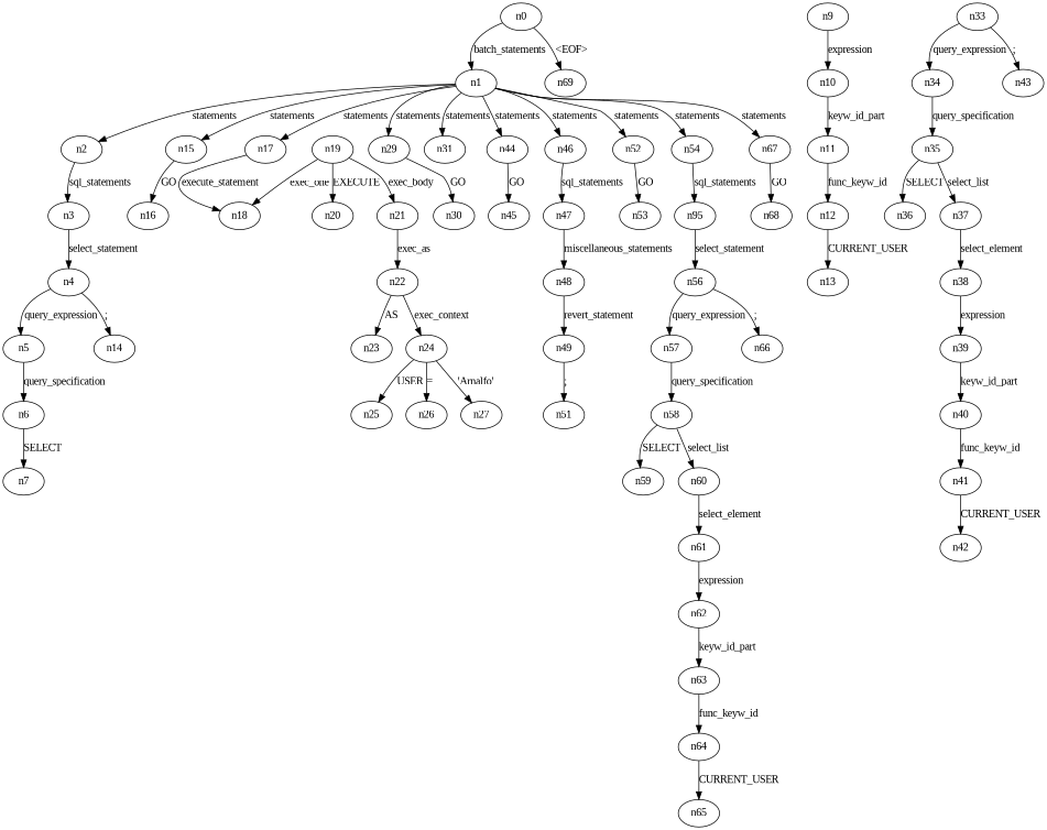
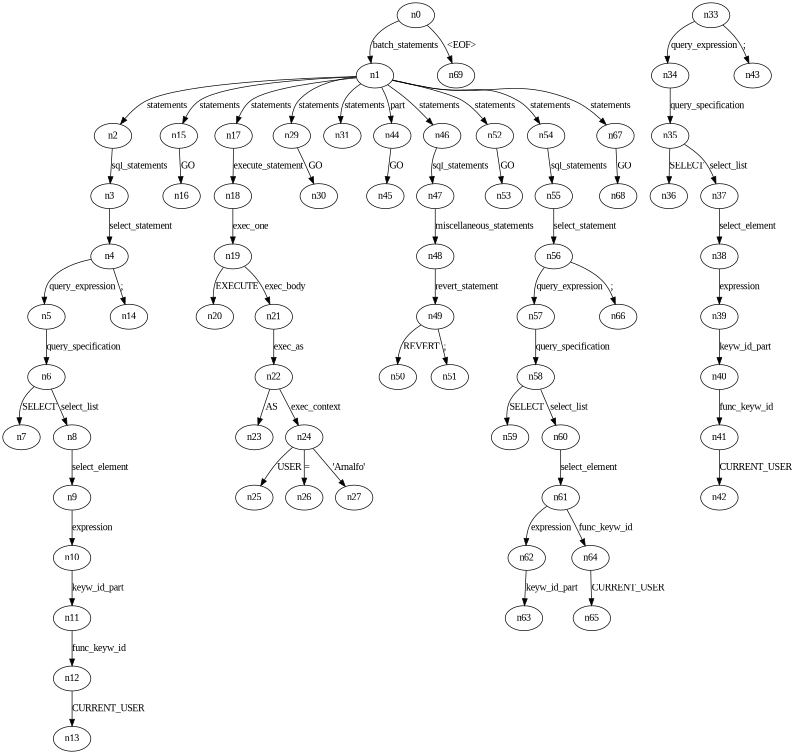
  digraph {
    fontname="Liberation Serif"
    node [fontname="Liberation Serif"]
    edge [fontname="Liberation Serif"]
    n0
    n1
    n69
    n2
    n15
    n17
    n29
    n31
    n44
    n46
    n52
    n54
    n67
    n3
    n16
    n18
    n30
    n45
    n47
    n53
-   n55 [label=n95]
+   n55
    n68
    n4
    n5
    n14
    n6
    n7
+   n8
    n9
    n10
    n11
    n12
    n13
    n19
    n20
    n21
    n22
    n23
    n24
    n25
    n26
    n27
    n33
    n34
    n43
    n35
    n36
    n37
    n38
    n39
    n40
    n41
    n42
    n48
    n49
+   n50
    n51
    n56
    n57
    n66
    n58
    n59
    n60
    n61
    n62
    n63
    n64
    n65
    n0 -> n1 [label=batch_statements]
    n0 -> n69 [label="<EOF>"]
    n1 -> n2 [label=statements]
    n1 -> n15 [label=statements]
    n1 -> n17 [label=statements]
    n1 -> n29 [label=statements]
    n1 -> n31 [label=statements]
-   n1 -> n44 [label=statements]
+   n1 -> n44 [label=part]
    n1 -> n46 [label=statements]
    n1 -> n52 [label=statements]
    n1 -> n54 [label=statements]
    n1 -> n67 [label=statements]
    n2 -> n3 [label=sql_statements]
    n15 -> n16 [label=GO]
    n17 -> n18 [label=execute_statement]
    n29 -> n30 [label=GO]
    n44 -> n45 [label=GO]
    n46 -> n47 [label=sql_statements]
    n52 -> n53 [label=GO]
    n54 -> n55 [label=sql_statements]
    n67 -> n68 [label=GO]
    n3 -> n4 [label=select_statement]
-   n19 -> n18 [label=exec_one]
+   n18 -> n19 [label=exec_one]
    n47 -> n48 [label=miscellaneous_statements]
    n55 -> n56 [label=select_statement]
    n4 -> n5 [label=query_expression]
    n4 -> n14 [label=";"]
    n5 -> n6 [label=query_specification]
    n6 -> n7 [label=SELECT]
+   n6 -> n8 [label=select_list]
+   n8 -> n9 [label=select_element]
    n9 -> n10 [label=expression]
    n10 -> n11 [label=keyw_id_part]
    n11 -> n12 [label=func_keyw_id]
    n12 -> n13 [label=CURRENT_USER]
    n19 -> n20 [label=EXECUTE]
    n19 -> n21 [label=exec_body]
    n21 -> n22 [label=exec_as]
    n22 -> n23 [label=AS]
    n22 -> n24 [label=exec_context]
    n24 -> n25 [label=USER]
    n24 -> n26 [label="="]
    n24 -> n27 [label="'Arnalfo'"]
    n33 -> n34 [label=query_expression]
    n33 -> n43 [label=";"]
    n34 -> n35 [label=query_specification]
    n35 -> n36 [label=SELECT]
    n35 -> n37 [label=select_list]
    n37 -> n38 [label=select_element]
    n38 -> n39 [label=expression]
    n39 -> n40 [label=keyw_id_part]
    n40 -> n41 [label=func_keyw_id]
    n41 -> n42 [label=CURRENT_USER]
    n48 -> n49 [label=revert_statement]
+   n49 -> n50 [label=REVERT]
    n49 -> n51 [label=";"]
    n56 -> n57 [label=query_expression]
    n56 -> n66 [label=";"]
    n57 -> n58 [label=query_specification]
    n58 -> n59 [label=SELECT]
    n58 -> n60 [label=select_list]
    n60 -> n61 [label=select_element]
    n61 -> n62 [label=expression]
    n62 -> n63 [label=keyw_id_part]
-   n63 -> n64 [label=func_keyw_id]
+   n61 -> n64 [label=func_keyw_id]
    n64 -> n65 [label=CURRENT_USER]
  }
